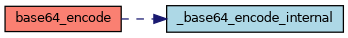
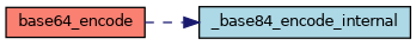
  digraph {
    rankdir=LR
    node [color=black fontname=Helvetica fontsize=10 shape=record style=filled]
    n1 [fillcolor=salmon fontcolor=black height=0.2 label=base64_encode width=0.4]
-   n2 [fillcolor=lightblue height=0.2 label=_base64_encode_internal width=0.4]
+   n2 [fillcolor=lightblue height=0.2 label=_base84_encode_internal width=0.4]
    n1 -> n2 [color=midnightblue fontname=Helvetica fontsize=10 labelfontname=Helvetica labelfontsize=10 style=dashed]
  }
